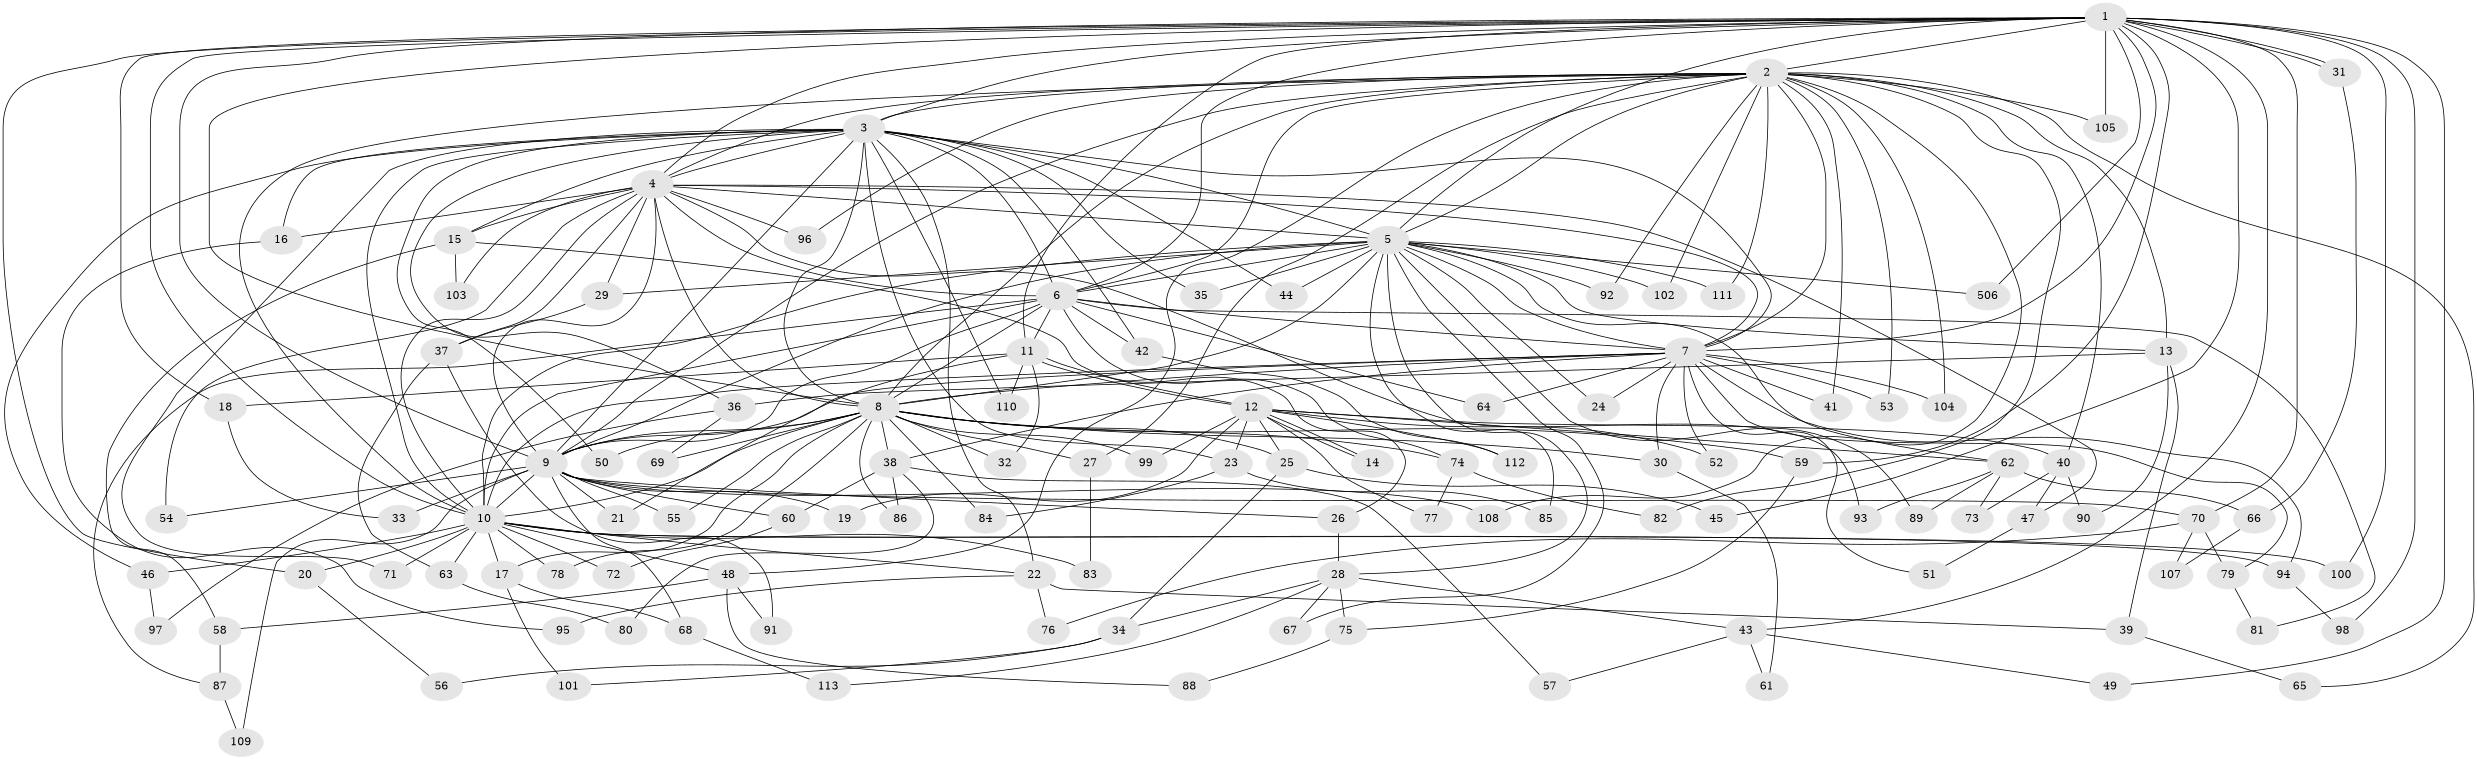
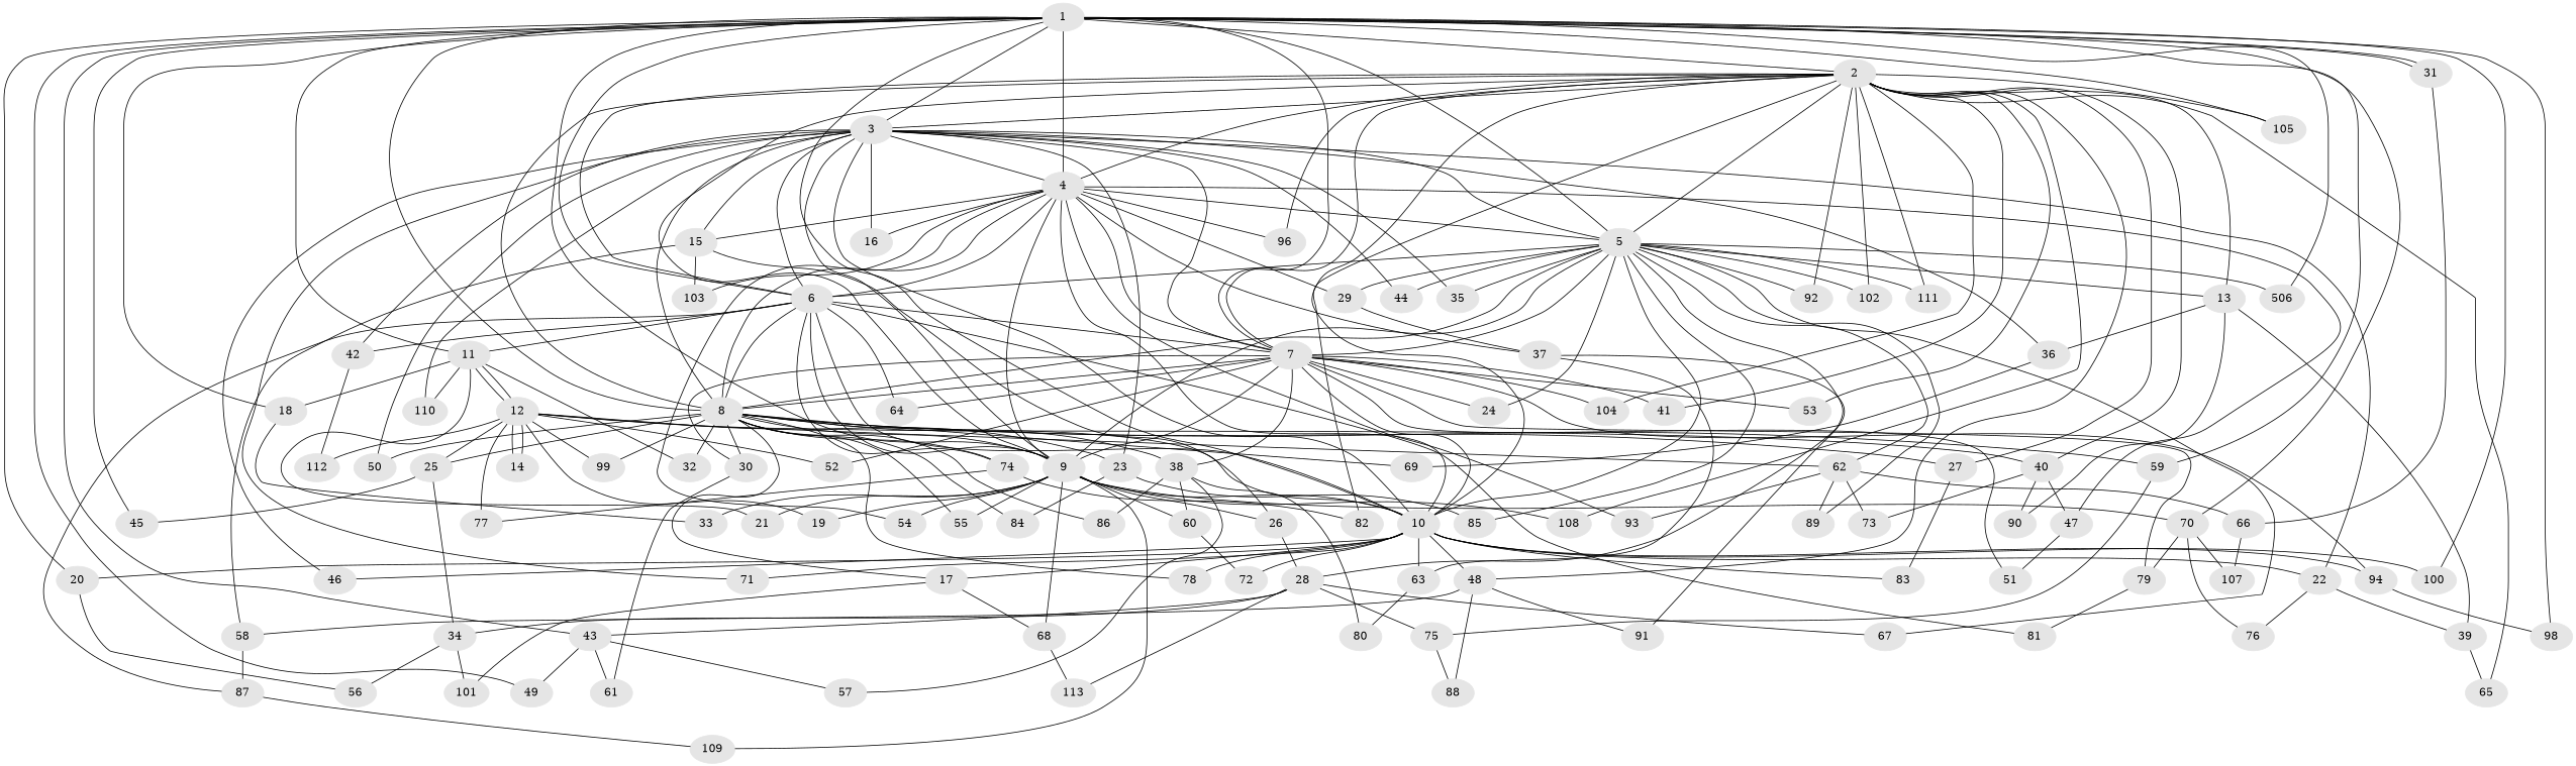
  graph {
    node [color=gray90 style=filled]
    1
    2
    3
    4
    5
    6
    7
    8
    9
    10
    11
    18
    20
    31
    43
    45
    49
    59
    70
    98
    100
    105
    n23 [label=506]
    13
    27
    40
    41
    48
    53
    65
    82
    92
    96
    102
    104
    108
    111
    15
    16
    22
    23
    35
    36
    42
    44
    46
    50
    71
    110
    29
    37
    47
    54
    93
    103
    24
    28
    62
    67
    85
    89
    64
    74
    81
    87
    30
    38
    51
    52
    79
    94
    17
    25
    32
    55
    69
    78
    84
    86
    99
    19
    21
    26
    33
    60
    68
    109
    63
    72
    83
    12
    56
    66
    61
    57
    75
    76
    107
    39
    90
    73
    58
    91
    88
-   95
-   97
    112
    34
    113
    77
    80
    101
    14
    1 -- 2
    1 -- 3
    1 -- 4
    1 -- 5
    1 -- 6
    1 -- 7
    1 -- 8
    1 -- 9
    1 -- 10
    1 -- 11
    1 -- 18
    1 -- 20
    1 -- 31
    1 -- 31
    1 -- 43
    1 -- 45
    1 -- 49
    1 -- 59
    1 -- 70
    1 -- 98
    1 -- 100
    1 -- 105
    1 -- n23
    2 -- 3
    2 -- 4
    2 -- 5
    2 -- 6
    2 -- 7
    2 -- 8
    2 -- 9
    2 -- 10
    2 -- 105
    2 -- 13
    2 -- 27
    2 -- 40
    2 -- 41
    2 -- 48
    2 -- 53
    2 -- 65
    2 -- 82
    2 -- 92
    2 -- 96
    2 -- 102
    2 -- 104
    2 -- 108
    2 -- 111
    3 -- 4
    3 -- 5
    3 -- 6
    3 -- 7
    3 -- 8
    3 -- 9
    3 -- 10
    3 -- 15
    3 -- 16
    3 -- 22
    3 -- 23
    3 -- 35
    3 -- 36
    3 -- 42
    3 -- 44
    3 -- 46
    3 -- 50
    3 -- 71
    3 -- 110
    4 -- 5
    4 -- 6
    4 -- 7
    4 -- 8
    4 -- 9
    4 -- 10
    4 -- 96
    4 -- 15
    4 -- 16
    4 -- 29
    4 -- 37
    4 -- 47
    4 -- 54
    4 -- 93
    4 -- 103
    5 -- 6
    5 -- 7
    5 -- 8
    5 -- 9
    5 -- 10
    5 -- n23
    5 -- 13
    5 -- 92
    5 -- 102
    5 -- 111
    5 -- 35
    5 -- 44
    5 -- 29
    5 -- 24
    5 -- 28
    5 -- 62
    5 -- 67
    5 -- 85
    5 -- 89
    6 -- 7
    6 -- 8
    6 -- 9
    6 -- 10
    6 -- 11
    6 -- 42
    6 -- 64
    6 -- 74
    6 -- 81
    6 -- 87
    7 -- 8
    7 -- 9
    7 -- 10
    7 -- 41
    7 -- 53
    7 -- 104
    7 -- 24
    7 -- 64
    7 -- 30
    7 -- 38
    7 -- 51
    7 -- 52
    7 -- 79
    7 -- 94
    8 -- 9
    8 -- 10
    8 -- 59
    8 -- 27
    8 -- 50
    8 -- 74
    8 -- 30
    8 -- 38
    8 -- 17
    8 -- 25
    8 -- 32
    8 -- 55
    8 -- 69
    8 -- 78
    8 -- 84
    8 -- 86
    8 -- 99
    9 -- 10
    9 -- 70
    9 -- 108
    9 -- 54
    9 -- 55
    9 -- 19
    9 -- 21
    9 -- 26
    9 -- 33
    9 -- 60
    9 -- 68
    9 -- 109
    10 -- 20
    10 -- 100
    10 -- 48
    10 -- 22
    10 -- 46
    10 -- 71
    10 -- 94
    10 -- 17
    10 -- 78
    10 -- 63
    10 -- 72
    10 -- 83
    11 -- 18
    11 -- 110
    11 -- 32
    11 -- 21
    11 -- 12
    11 -- 12
    18 -- 33
    20 -- 56
    31 -- 66
    43 -- 49
    43 -- 61
    43 -- 57
    59 -- 75
    70 -- 79
    70 -- 76
    70 -- 107
    13 -- 36
    13 -- 39
    13 -- 90
    27 -- 83
    40 -- 47
    40 -- 90
    40 -- 73
    48 -- 58
    48 -- 91
    48 -- 88
    15 -- 103
    15 -- 26
    15 -- 58
-   16 -- 95
    22 -- 76
    22 -- 39
-   22 -- 95
    23 -- 85
    23 -- 84
    36 -- 69
-   36 -- 97
    42 -- 112
-   46 -- 97
    29 -- 37
    37 -- 63
    37 -- 91
    47 -- 51
    28 -- 43
    28 -- 67
    28 -- 75
    28 -- 34
    28 -- 113
    62 -- 93
    62 -- 89
    62 -- 66
    62 -- 73
    74 -- 82
    74 -- 77
    87 -- 109
    30 -- 61
    38 -- 86
    38 -- 60
    38 -- 57
    38 -- 80
    79 -- 81
    94 -- 98
    17 -- 68
    17 -- 101
    25 -- 45
    25 -- 34
    26 -- 28
    60 -- 72
    68 -- 113
    63 -- 80
    12 -- 40
    12 -- 23
    12 -- 62
    12 -- 52
    12 -- 25
    12 -- 99
    12 -- 19
    12 -- 112
    12 -- 77
    12 -- 14
    12 -- 14
    66 -- 107
    75 -- 88
    39 -- 65
    58 -- 87
    34 -- 56
    34 -- 101
  }
